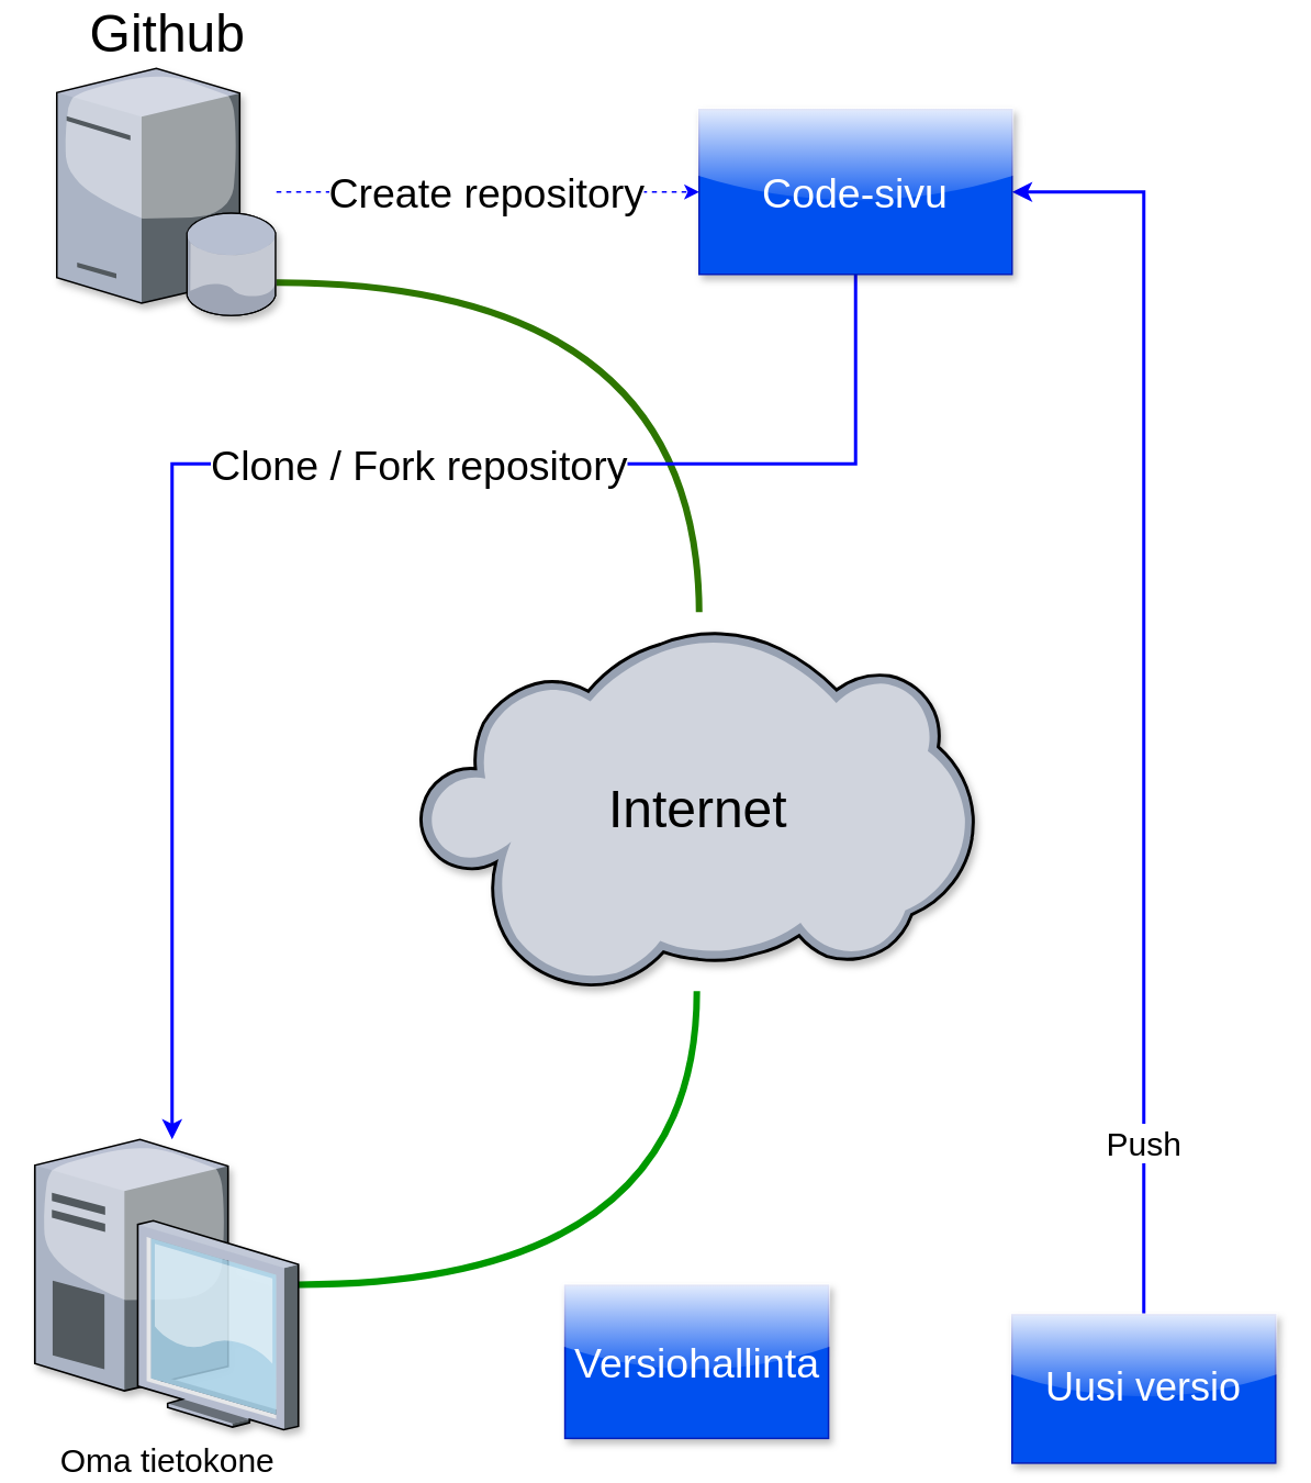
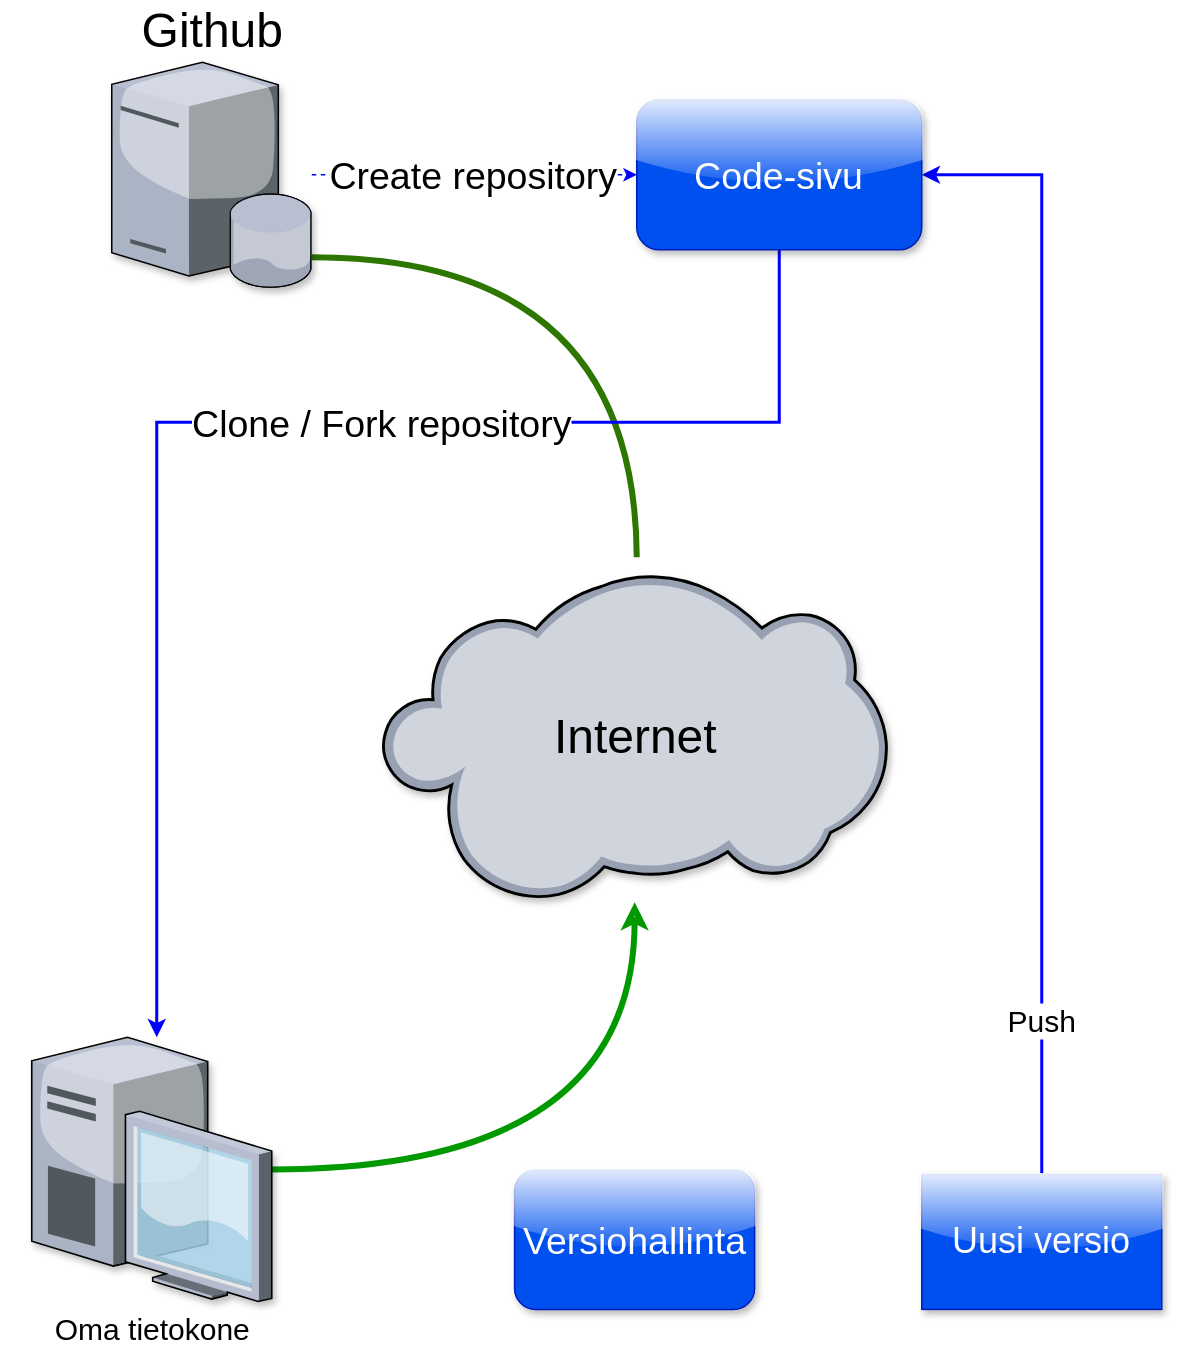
  <mxCell id="0" />
  <mxCell id="1" parent="0" />
  <mxCell id="2" value="Internet" style="verticalLabelPosition=middle;sketch=0;aspect=fixed;html=1;verticalAlign=middle;strokeColor=#3700CC;align=center;outlineConnect=0;shape=mxgraph.citrix.cloud;fillColor=#0000FF;fontColor=#000000;fontSize=32;labelPosition=center;gradientColor=none;shadow=1;strokeWidth=6;fillStyle=solid;" vertex="1" parent="1"><mxGeometry x="254" y="360" width="337.1" height="220" as="geometry" /></mxCell>
  <mxCell id="3" value="Create repository" style="edgeStyle=orthogonalEdgeStyle;rounded=0;orthogonalLoop=1;jettySize=auto;html=1;fontSize=25;fontColor=#000000;strokeColor=#0000FF;dashed=1;" edge="1" parent="1" source="5" target="12"><mxGeometry relative="1" as="geometry" /></mxCell>
  <mxCell id="4" style="edgeStyle=orthogonalEdgeStyle;orthogonalLoop=1;jettySize=auto;html=1;strokeColor=#2D7600;fontSize=20;fontColor=#000000;curved=1;fillColor=#60a917;endArrow=none;endFill=0;strokeWidth=4;" edge="1" parent="1" source="5"><mxGeometry relative="1" as="geometry"><mxPoint x="424" y="350" as="targetPoint" /><Array as="points"><mxPoint x="423" y="150" /></Array></mxGeometry></mxCell>
- <mxCell id="5" value="Github" style="verticalLabelPosition=top;sketch=0;aspect=fixed;html=1;verticalAlign=bottom;strokeColor=none;align=center;outlineConnect=0;shape=mxgraph.citrix.database_server;fontSize=32;shadow=1;labelPosition=center;" vertex="1" parent="1"><mxGeometry x="34" y="20" width="133.34" height="150" as="geometry" /></mxCell>
- <mxCell id="6" style="edgeStyle=orthogonalEdgeStyle;curved=1;orthogonalLoop=1;jettySize=auto;html=1;strokeColor=#009900;fontSize=20;fontColor=#000000;endArrow=none;endFill=0;strokeWidth=4;" edge="1" parent="1" source="7" target="2"><mxGeometry relative="1" as="geometry" /></mxCell>
+ <mxCell id="5" value="Github" style="verticalLabelPosition=top;sketch=0;aspect=fixed;html=1;verticalAlign=bottom;strokeColor=none;align=center;outlineConnect=0;shape=mxgraph.citrix.database_server;fontSize=32;shadow=1;labelPosition=center;" vertex="1" parent="1"><mxGeometry x="74" y="20" width="133.34" height="150" as="geometry" /></mxCell>
+ <mxCell id="6" style="edgeStyle=orthogonalEdgeStyle;curved=1;orthogonalLoop=1;jettySize=auto;html=1;strokeColor=#009900;fontSize=20;fontColor=#000000;endArrow=classic;endFill=0;strokeWidth=4;" edge="1" parent="1" source="7" target="2"><mxGeometry relative="1" as="geometry" /></mxCell>
  <mxCell id="7" value="Oma tietokone" style="verticalLabelPosition=bottom;sketch=0;aspect=fixed;html=1;verticalAlign=top;strokeColor=none;align=center;outlineConnect=0;shape=mxgraph.citrix.desktop;shadow=1;fontSize=20;fontColor=#000000;gradientColor=none;" vertex="1" parent="1"><mxGeometry x="20.67" y="670" width="160" height="176.18" as="geometry" /></mxCell>
- <mxCell id="8" value="Versiohallinta" style="rounded=0;whiteSpace=wrap;html=1;shadow=1;fontSize=25;fontColor=#ffffff;strokeColor=#001DBC;glass=1;fillColor=#0050ef;" vertex="1" parent="1"><mxGeometry x="342.55" y="758.57" width="160" height="92.86" as="geometry" /></mxCell>
+ <mxCell id="8" value="Versiohallinta" style="whiteSpace=wrap;html=1;shadow=1;fontSize=25;fontColor=#ffffff;strokeColor=#001DBC;glass=1;fillColor=#0050ef;rounded=1;" vertex="1" parent="1"><mxGeometry x="342.55" y="758.57" width="160" height="92.86" as="geometry" /></mxCell>
  <mxCell id="9" value="Push" style="edgeStyle=orthogonalEdgeStyle;rounded=0;orthogonalLoop=1;jettySize=auto;html=1;fontSize=20;fontColor=#000000;strokeColor=#0000FF;strokeWidth=2;" edge="1" parent="1" source="10" target="12"><mxGeometry x="-0.728" relative="1" as="geometry"><Array as="points"><mxPoint x="694" y="95" /></Array><mxPoint as="offset" /></mxGeometry></mxCell>
- <mxCell id="10" value="Uusi versio" style="rounded=0;whiteSpace=wrap;html=1;shadow=1;strokeColor=#001DBC;fontSize=24;fontColor=#ffffff;fillColor=#0050ef;glass=1;" vertex="1" parent="1"><mxGeometry x="614" y="776.43" width="160" height="90" as="geometry" /></mxCell>
+ <mxCell id="10" value="Uusi versio" style="rounded=0;whiteSpace=wrap;html=1;shadow=1;strokeColor=#001DBC;fontSize=24;fontColor=#ffffff;fillColor=#0050ef;glass=1;" vertex="1" parent="1"><mxGeometry x="614" y="761.43" width="160" height="90" as="geometry" /></mxCell>
  <mxCell id="11" value="Clone / Fork repository" style="edgeStyle=orthogonalEdgeStyle;rounded=0;orthogonalLoop=1;jettySize=auto;html=1;fontSize=25;fontColor=#000000;strokeColor=#0000FF;strokeWidth=2;" edge="1" parent="1" source="12" target="7"><mxGeometry x="-0.192" relative="1" as="geometry"><mxPoint x="164" y="225" as="targetPoint" /><Array as="points"><mxPoint x="519" y="260" /><mxPoint x="104" y="260" /></Array><mxPoint as="offset" /></mxGeometry></mxCell>
- <mxCell id="12" value="Code-sivu" style="rounded=0;whiteSpace=wrap;html=1;shadow=1;strokeColor=#001DBC;fontSize=25;fontColor=#ffffff;glass=1;fillColor=#0050ef;" vertex="1" parent="1"><mxGeometry x="424" y="45" width="190" height="100" as="geometry" /></mxCell>
+ <mxCell id="12" value="Code-sivu" style="whiteSpace=wrap;html=1;shadow=1;strokeColor=#001DBC;fontSize=25;fontColor=#ffffff;glass=1;fillColor=#0050ef;rounded=1;" vertex="1" parent="1"><mxGeometry x="424" y="45" width="190" height="100" as="geometry" /></mxCell>
